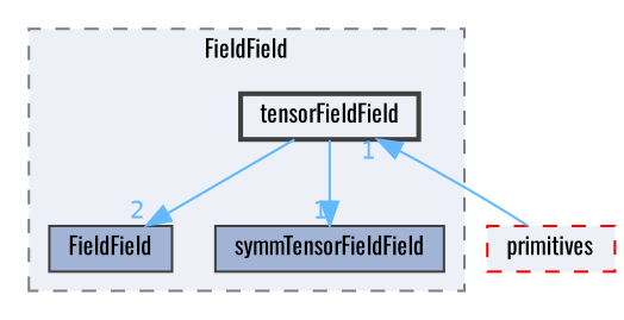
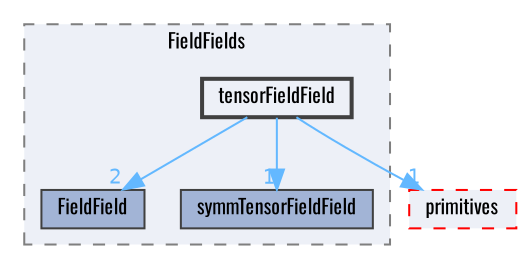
  digraph {
    compound=true
    fontname=Oswald
    node [color=grey25 fillcolor="#a2b4d6" fontname=Oswald fontsize=10 shape=box style=filled]
    edge [color=steelblue1 fontcolor=steelblue1 fontname=Oswald fontsize=10 headlabel=1 labeldistance=1.5 labelfontname=Helvetica labelfontsize=10]
    n1 [height=0.2 label=FieldField width=0.4]
    n2 [height=0.2 label=symmTensorFieldField width=0.4]
    n3 [fillcolor="#edf0f7" height=0.2 label=tensorFieldField style="filled,bold" width=0.4]
    n4 [color=red fillcolor="#edf0f7" height=0.2 label=primitives style="filled,dashed" width=0.4]
    subgraph cluster_1 {
      bgcolor="#edf0f7"
      fontsize=10
-     label=FieldField
+     label=FieldFields
      pencolor=grey50
      style="filled,dashed"
      n1
      n2
      n3
    }
    n3 -> n1 [headlabel=2]
    n3 -> n2
-   n4 -> n3
+   n3 -> n4
  }
